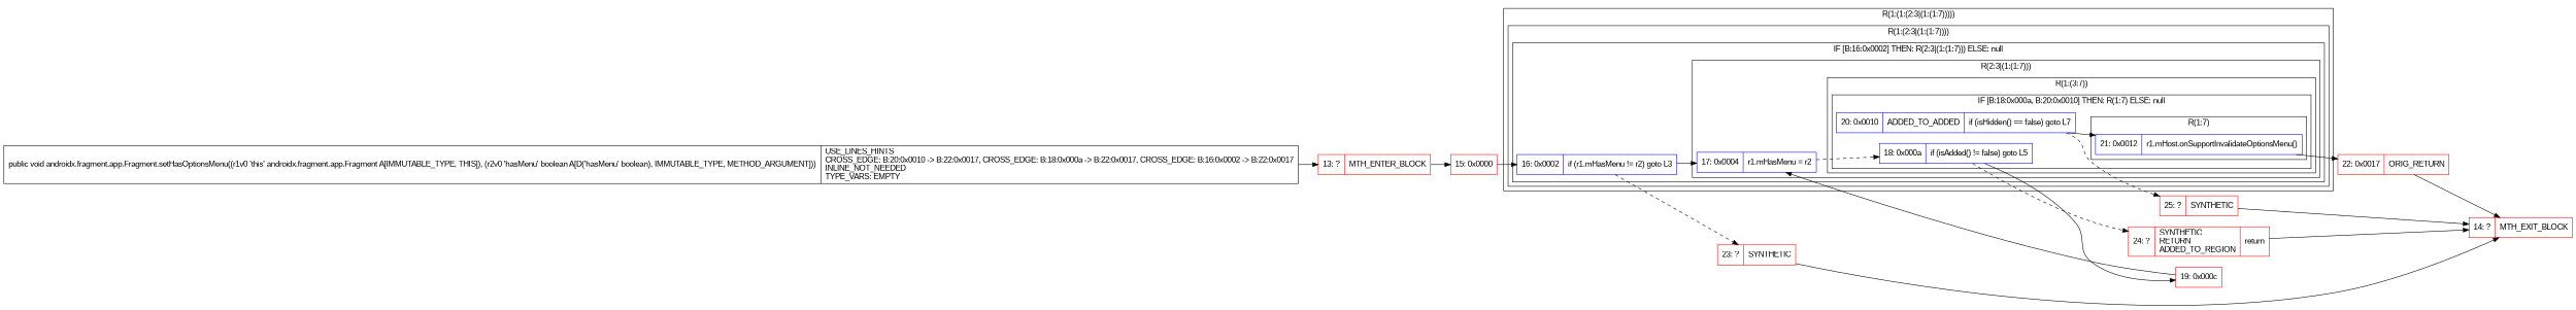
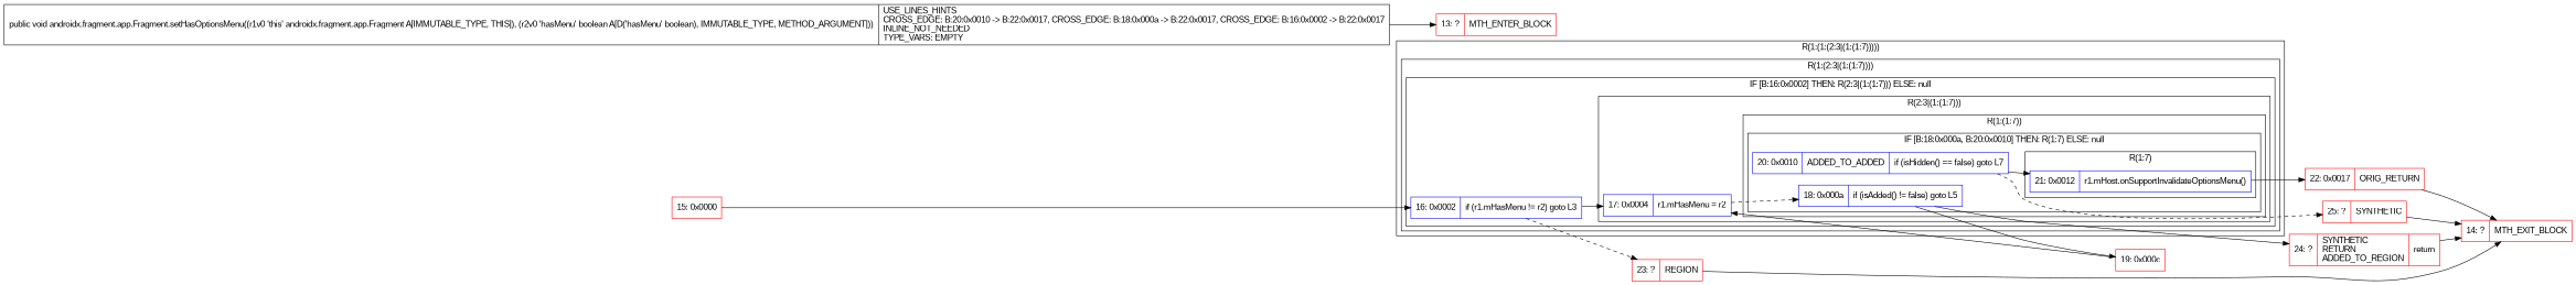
  digraph {
    fontname="Liberation Sans"
    rankdir=LR
    node [color=red fontname="Liberation Sans" shape=record]
    edge [fontname="Liberation Sans"]
    n1 [color=blue label="{21\:\ 0x0012|r1.mHost.onSupportInvalidateOptionsMenu()\l}"]
    n2 [color=blue label="{18\:\ 0x000a|if (isAdded() != false) goto L5\l}"]
    n3 [color=blue label="{20\:\ 0x0010|ADDED_TO_ADDED\l|if (isHidden() == false) goto L7\l}"]
    n4 [color=blue label="{17\:\ 0x0004|r1.mHasMenu = r2\l}"]
    n5 [color=blue label="{16\:\ 0x0002|if (r1.mHasMenu != r2) goto L3\l}"]
    n6 [label="{22\:\ 0x0017|ORIG_RETURN\l}"]
    n7 [label="{19\:\ 0x000c}"]
    n8 [label="{24\:\ ?|SYNTHETIC\lRETURN\lADDED_TO_REGION\l|return\l}"]
    n9 [label="{25\:\ ?|SYNTHETIC\l}"]
-   n10 [label="{23\:\ ?|SYNTHETIC\l}"]
+   n10 [label="{23\:\ ?|REGION\l}"]
    n11 [label="{14\:\ ?|MTH_EXIT_BLOCK\l}"]
    n12 [label="{13\:\ ?|MTH_ENTER_BLOCK\l}"]
    n13 [label="{15\:\ 0x0000}"]
    n14 [label="{public void androidx.fragment.app.Fragment.setHasOptionsMenu((r1v0 'this' androidx.fragment.app.Fragment A[IMMUTABLE_TYPE, THIS]), (r2v0 'hasMenu' boolean A[D('hasMenu' boolean), IMMUTABLE_TYPE, METHOD_ARGUMENT]))  | USE_LINES_HINTS\lCROSS_EDGE: B:20:0x0010 \-\> B:22:0x0017, CROSS_EDGE: B:18:0x000a \-\> B:22:0x0017, CROSS_EDGE: B:16:0x0002 \-\> B:22:0x0017\lINLINE_NOT_NEEDED\lTYPE_VARS: EMPTY\l}" color=""]
    subgraph cluster_1 {
      label="R(1:(1:(2:3|(1:(1:7)))))"
      subgraph cluster_2 {
        label="R(1:(2:3|(1:(1:7))))"
        subgraph cluster_3 {
          label="IF [B:16:0x0002] THEN: R(2:3|(1:(1:7))) ELSE: null"
          n5
          subgraph cluster_4 {
            label="R(2:3|(1:(1:7)))"
            n4
            subgraph cluster_5 {
-             label="R(1:(3:7))"
+             label="R(1:(1:7))"
              subgraph cluster_6 {
                label="IF [B:18:0x000a, B:20:0x0010] THEN: R(1:7) ELSE: null"
                n2
                n3
                subgraph cluster_7 {
                  label="R(1:7)"
                  n1
                }
              }
            }
          }
        }
      }
    }
    n1 -> n6
    n2 -> n7
-   n2 -> n8 [style=dashed]
+   n2 -> n8 [style=solid]
    n3 -> n1
    n3 -> n9 [style=dashed]
    n4 -> n2 [style=dashed]
    n5 -> n4
    n5 -> n10 [style=dashed]
    n6 -> n11
    n7 -> n4
    n8 -> n11
    n9 -> n11
    n10 -> n11
-   n12 -> n13
    n13 -> n5
    n14 -> n12
  }
